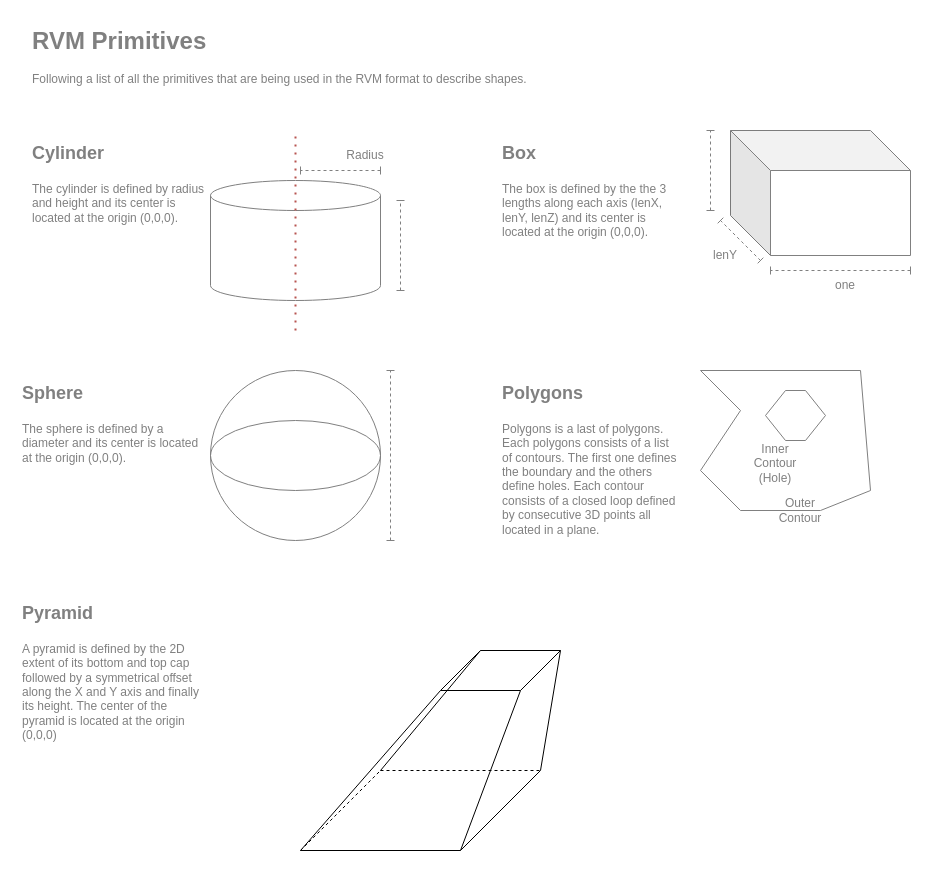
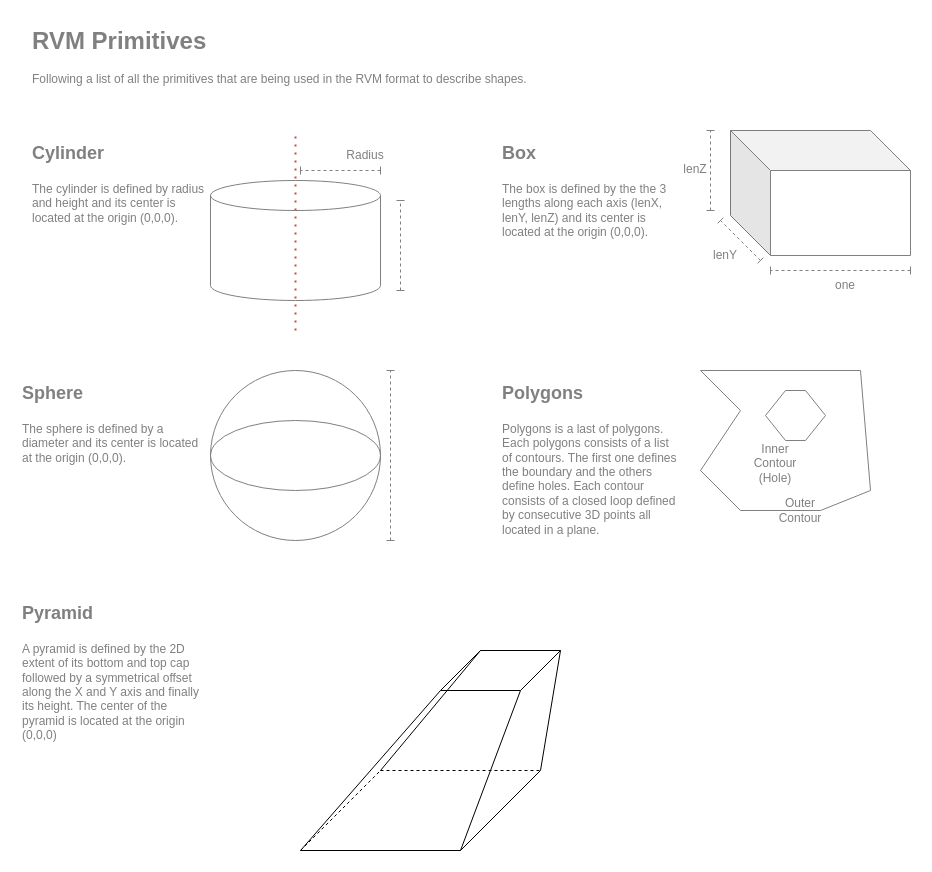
  <mxCell id="0" />
  <mxCell id="1" parent="0" />
  <mxCell id="2" value="&lt;h1 style=&quot;margin-top: 0px;&quot;&gt;&lt;font style=&quot;font-size: 18px;&quot; color=&quot;#808080&quot;&gt;Cylinder&lt;/font&gt;&lt;/h1&gt;&lt;p&gt;&lt;font color=&quot;#808080&quot;&gt;The cylinder is defined by radius and height and its center is located at the origin (0,0,0).&lt;/font&gt;&lt;/p&gt;" style="text;html=1;whiteSpace=wrap;overflow=hidden;rounded=0;" vertex="1" parent="1"><mxGeometry x="30" y="130" width="180" height="120" as="geometry" /></mxCell>
  <mxCell id="3" value="&lt;h1 style=&quot;margin-top: 0px;&quot;&gt;&lt;font color=&quot;#808080&quot;&gt;RVM Primitives&lt;/font&gt;&lt;/h1&gt;&lt;p&gt;&lt;font color=&quot;#808080&quot;&gt;Following a list of all the primitives that are being used in the RVM format to describe shapes.&lt;/font&gt;&lt;/p&gt;" style="text;html=1;whiteSpace=wrap;overflow=hidden;rounded=0;" vertex="1" parent="1"><mxGeometry x="30" y="20" width="570" height="70" as="geometry" /></mxCell>
  <mxCell id="4" value="" style="group" vertex="1" connectable="0" parent="1"><mxGeometry x="210" y="130" width="250" height="200" as="geometry" /></mxCell>
  <mxCell id="5" value="" style="shape=cylinder3;whiteSpace=wrap;html=1;boundedLbl=1;backgroundOutline=1;size=15;strokeColor=#808080;" vertex="1" parent="4"><mxGeometry y="50" width="170" height="120" as="geometry" /></mxCell>
  <mxCell id="6" value="" style="endArrow=baseDash;html=1;rounded=0;dashed=1;startArrow=baseDash;startFill=0;endFill=0;strokeColor=#808080;" edge="1" parent="4"><mxGeometry width="50" height="50" relative="1" as="geometry"><mxPoint x="190" y="160" as="sourcePoint" /><mxPoint x="190" y="70" as="targetPoint" /></mxGeometry></mxCell>
  <mxCell id="7" value="" style="endArrow=none;dashed=1;html=1;dashPattern=1 3;strokeWidth=2;rounded=0;fillColor=#f8cecc;strokeColor=#b85450;" edge="1" parent="4"><mxGeometry width="50" height="50" relative="1" as="geometry"><mxPoint x="85" y="200" as="sourcePoint" /><mxPoint x="85" as="targetPoint" /></mxGeometry></mxCell>
  <mxCell id="8" value="Radius" style="text;html=1;align=center;verticalAlign=middle;whiteSpace=wrap;rounded=0;fontColor=#808080;" vertex="1" parent="4"><mxGeometry x="125" y="10" width="60" height="30" as="geometry" /></mxCell>
  <mxCell id="9" value="" style="endArrow=baseDash;html=1;rounded=0;dashed=1;startArrow=baseDash;startFill=0;endFill=0;strokeColor=#808080;" edge="1" parent="4"><mxGeometry width="50" height="50" relative="1" as="geometry"><mxPoint x="170" y="40" as="sourcePoint" /><mxPoint x="90" y="40" as="targetPoint" /></mxGeometry></mxCell>
  <mxCell id="10" value="&lt;h1 style=&quot;margin-top: 0px;&quot;&gt;&lt;font style=&quot;font-size: 18px;&quot; color=&quot;#808080&quot;&gt;Box&lt;/font&gt;&lt;/h1&gt;&lt;p&gt;&lt;font color=&quot;#808080&quot;&gt;The box is defined by the the 3 lengths along each axis (lenX, lenY, lenZ) and its center is located at the origin (0,0,0).&lt;/font&gt;&lt;/p&gt;" style="text;html=1;whiteSpace=wrap;overflow=hidden;rounded=0;" vertex="1" parent="1"><mxGeometry x="500" y="130" width="180" height="120" as="geometry" /></mxCell>
  <mxCell id="11" value="" style="group" vertex="1" connectable="0" parent="1"><mxGeometry x="680" y="130" width="230" height="170" as="geometry" /></mxCell>
  <mxCell id="12" value="" style="shape=cube;whiteSpace=wrap;html=1;boundedLbl=1;backgroundOutline=1;darkOpacity=0.05;darkOpacity2=0.1;size=40;strokeColor=#808080;" vertex="1" parent="11"><mxGeometry x="50" width="180" height="125" as="geometry" /></mxCell>
  <mxCell id="13" value="" style="endArrow=baseDash;html=1;rounded=0;dashed=1;startArrow=baseDash;startFill=0;endFill=0;strokeColor=#808080;" edge="1" parent="11"><mxGeometry width="50" height="50" relative="1" as="geometry"><mxPoint x="30" y="80" as="sourcePoint" /><mxPoint x="30" as="targetPoint" /></mxGeometry></mxCell>
+ <mxCell id="14" value="lenZ" style="text;html=1;align=center;verticalAlign=middle;whiteSpace=wrap;rounded=0;fontColor=#808080;" vertex="1" parent="11"><mxGeometry y="24" width="30" height="30" as="geometry" /></mxCell>
  <mxCell id="15" value="" style="endArrow=baseDash;html=1;rounded=0;dashed=1;startArrow=baseDash;startFill=0;endFill=0;strokeColor=#808080;" edge="1" parent="11"><mxGeometry width="50" height="50" relative="1" as="geometry"><mxPoint x="230" y="140" as="sourcePoint" /><mxPoint x="90" y="140" as="targetPoint" /></mxGeometry></mxCell>
  <mxCell id="16" value="one" style="text;html=1;align=center;verticalAlign=middle;whiteSpace=wrap;rounded=0;fontColor=#808080;" vertex="1" parent="11"><mxGeometry x="150" y="140" width="30" height="30" as="geometry" /></mxCell>
  <mxCell id="17" value="" style="endArrow=baseDash;html=1;rounded=0;dashed=1;startArrow=baseDash;startFill=0;endFill=0;strokeColor=#808080;" edge="1" parent="11"><mxGeometry width="50" height="50" relative="1" as="geometry"><mxPoint x="80" y="130" as="sourcePoint" /><mxPoint x="40" y="90" as="targetPoint" /></mxGeometry></mxCell>
  <mxCell id="18" value="lenY" style="text;html=1;align=center;verticalAlign=middle;whiteSpace=wrap;rounded=0;fontColor=#808080;" vertex="1" parent="11"><mxGeometry x="30" y="110" width="30" height="30" as="geometry" /></mxCell>
  <mxCell id="19" value="&lt;h1 style=&quot;margin-top: 0px;&quot;&gt;&lt;font style=&quot;font-size: 18px;&quot; color=&quot;#808080&quot;&gt;Sphere&lt;/font&gt;&lt;/h1&gt;&lt;p&gt;&lt;font color=&quot;#808080&quot;&gt;The sphere is defined by a diameter and its center is located at the origin (0,0,0).&lt;/font&gt;&lt;/p&gt;" style="text;html=1;whiteSpace=wrap;overflow=hidden;rounded=0;" vertex="1" parent="1"><mxGeometry y="370" width="180" height="120" as="geometry" x="20" /></mxCell>
  <mxCell id="20" value="&lt;h1 style=&quot;margin-top: 0px;&quot;&gt;&lt;font style=&quot;font-size: 18px;&quot;&gt;Polygons&lt;/font&gt;&lt;/h1&gt;&lt;p&gt;&lt;font&gt;Polygons is a last of polygons. Each polygons consists of a list of contours. The first one defines the boundary and the others define holes. Each contour consists of a closed loop defined by consecutive 3D points all located in a plane.&lt;/font&gt;&lt;/p&gt;" style="text;html=1;whiteSpace=wrap;overflow=hidden;rounded=0;fontColor=#808080;" vertex="1" parent="1"><mxGeometry x="500" y="370" width="180" height="180" as="geometry" /></mxCell>
  <mxCell id="21" value="" style="group" vertex="1" connectable="0" parent="1"><mxGeometry x="700" y="370" width="170" height="180" as="geometry" /></mxCell>
  <mxCell id="22" value="" style="endArrow=none;html=1;rounded=0;strokeColor=#808080;" edge="1" parent="21"><mxGeometry width="50" height="50" relative="1" as="geometry"><mxPoint as="sourcePoint" /><mxPoint x="40" y="40" as="targetPoint" /></mxGeometry></mxCell>
  <mxCell id="23" value="" style="endArrow=none;html=1;rounded=0;strokeColor=#808080;" edge="1" parent="21"><mxGeometry width="50" height="50" relative="1" as="geometry"><mxPoint x="40" y="40" as="sourcePoint" /><mxPoint y="100" as="targetPoint" /></mxGeometry></mxCell>
  <mxCell id="24" value="" style="endArrow=none;html=1;rounded=0;strokeColor=#808080;" edge="1" parent="21"><mxGeometry width="50" height="50" relative="1" as="geometry"><mxPoint x="40" y="140" as="sourcePoint" /><mxPoint y="100" as="targetPoint" /></mxGeometry></mxCell>
  <mxCell id="25" value="" style="endArrow=none;html=1;rounded=0;strokeColor=#808080;" edge="1" parent="21"><mxGeometry width="50" height="50" relative="1" as="geometry"><mxPoint x="120" y="140" as="sourcePoint" /><mxPoint x="40" y="140" as="targetPoint" /></mxGeometry></mxCell>
  <mxCell id="26" value="" style="endArrow=none;html=1;rounded=0;strokeColor=#808080;" edge="1" parent="21"><mxGeometry width="50" height="50" relative="1" as="geometry"><mxPoint x="170" y="120" as="sourcePoint" /><mxPoint x="120" y="140" as="targetPoint" /></mxGeometry></mxCell>
  <mxCell id="27" value="" style="endArrow=none;html=1;rounded=0;strokeColor=#808080;" edge="1" parent="21"><mxGeometry width="50" height="50" relative="1" as="geometry"><mxPoint x="170" y="120" as="sourcePoint" /><mxPoint x="160" as="targetPoint" /></mxGeometry></mxCell>
  <mxCell id="28" value="" style="endArrow=none;html=1;rounded=0;strokeColor=#808080;" edge="1" parent="21"><mxGeometry width="50" height="50" relative="1" as="geometry"><mxPoint x="160" as="sourcePoint" /><mxPoint as="targetPoint" /></mxGeometry></mxCell>
  <mxCell id="29" value="Outer Contour" style="text;html=1;align=center;verticalAlign=middle;whiteSpace=wrap;rounded=0;fontColor=#808080;" vertex="1" parent="21"><mxGeometry x="85" y="125" width="30" height="30" as="geometry" /></mxCell>
  <mxCell id="30" value="" style="shape=hexagon;perimeter=hexagonPerimeter2;whiteSpace=wrap;html=1;fixedSize=1;fillColor=none;strokeColor=#808080;" vertex="1" parent="21"><mxGeometry x="65" y="20" width="60" height="50" as="geometry" /></mxCell>
  <mxCell id="31" value="Inner Contour (Hole)" style="text;html=1;align=center;verticalAlign=middle;whiteSpace=wrap;rounded=0;fontColor=#808080;" vertex="1" parent="21"><mxGeometry x="60" y="78" width="30" height="30" as="geometry" /></mxCell>
  <mxCell id="32" value="&lt;h1 style=&quot;margin-top: 0px;&quot;&gt;&lt;font style=&quot;font-size: 18px;&quot; color=&quot;#808080&quot;&gt;Pyramid&lt;/font&gt;&lt;/h1&gt;&lt;p&gt;&lt;font color=&quot;#808080&quot;&gt;A pyramid is defined by the 2D extent of its bottom and top cap followed by a symmetrical offset along the X and Y axis and finally its height. The center of the pyramid is located at the origin (0,0,0)&lt;/font&gt;&lt;/p&gt;" style="text;html=1;whiteSpace=wrap;overflow=hidden;rounded=0;" vertex="1" parent="1"><mxGeometry y="590" width="180" height="160" as="geometry" x="20" /></mxCell>
  <mxCell id="33" value="" style="group" vertex="1" connectable="0" parent="1"><mxGeometry x="210" y="370" width="240" height="170" as="geometry" /></mxCell>
  <mxCell id="34" value="" style="ellipse;whiteSpace=wrap;html=1;fillColor=none;strokeColor=#808080;" vertex="1" parent="33"><mxGeometry width="170" height="170" as="geometry" /></mxCell>
  <mxCell id="35" value="" style="ellipse;whiteSpace=wrap;html=1;fillColor=none;strokeColor=#808080;" vertex="1" parent="33"><mxGeometry y="50" width="170" height="70" as="geometry" /></mxCell>
  <mxCell id="36" value="" style="endArrow=baseDash;html=1;rounded=0;dashed=1;startArrow=baseDash;startFill=0;endFill=0;strokeColor=#808080;" edge="1" parent="33"><mxGeometry width="50" height="50" relative="1" as="geometry"><mxPoint x="180" y="170" as="sourcePoint" /><mxPoint x="180" as="targetPoint" /></mxGeometry></mxCell>
  <mxCell id="37" value="" style="endArrow=none;html=1;rounded=0;" edge="1" parent="1"><mxGeometry width="50" height="50" relative="1" as="geometry"><mxPoint x="300" y="850" as="sourcePoint" /><mxPoint x="460" y="850" as="targetPoint" /></mxGeometry></mxCell>
  <mxCell id="38" value="" style="endArrow=none;html=1;rounded=0;" edge="1" parent="1"><mxGeometry width="50" height="50" relative="1" as="geometry"><mxPoint x="460" y="850" as="sourcePoint" /><mxPoint x="540" y="770" as="targetPoint" /></mxGeometry></mxCell>
  <mxCell id="39" value="" style="endArrow=none;html=1;rounded=0;dashed=1;" edge="1" parent="1"><mxGeometry width="50" height="50" relative="1" as="geometry"><mxPoint x="300" y="850" as="sourcePoint" /><mxPoint x="380" y="770" as="targetPoint" /></mxGeometry></mxCell>
  <mxCell id="40" value="" style="endArrow=none;html=1;rounded=0;dashed=1;" edge="1" parent="1"><mxGeometry width="50" height="50" relative="1" as="geometry"><mxPoint x="380" y="770" as="sourcePoint" /><mxPoint x="540" y="770" as="targetPoint" /></mxGeometry></mxCell>
  <mxCell id="41" value="" style="group" vertex="1" connectable="0" parent="1"><mxGeometry x="440" y="650" width="120" height="40" as="geometry" /></mxCell>
  <mxCell id="42" value="" style="endArrow=none;html=1;rounded=0;" edge="1" parent="41"><mxGeometry width="50" height="50" relative="1" as="geometry"><mxPoint y="40" as="sourcePoint" /><mxPoint x="80" y="40" as="targetPoint" /></mxGeometry></mxCell>
  <mxCell id="43" value="" style="endArrow=none;html=1;rounded=0;" edge="1" parent="41"><mxGeometry width="50" height="50" relative="1" as="geometry"><mxPoint x="80" y="40" as="sourcePoint" /><mxPoint x="120" as="targetPoint" /></mxGeometry></mxCell>
  <mxCell id="44" value="" style="endArrow=none;html=1;rounded=0;" edge="1" parent="41"><mxGeometry width="50" height="50" relative="1" as="geometry"><mxPoint y="40" as="sourcePoint" /><mxPoint x="40" as="targetPoint" /></mxGeometry></mxCell>
  <mxCell id="45" value="" style="endArrow=none;html=1;rounded=0;" edge="1" parent="41"><mxGeometry width="50" height="50" relative="1" as="geometry"><mxPoint x="40" as="sourcePoint" /><mxPoint x="120" as="targetPoint" /></mxGeometry></mxCell>
  <mxCell id="46" value="" style="endArrow=none;html=1;rounded=0;" edge="1" parent="1"><mxGeometry width="50" height="50" relative="1" as="geometry"><mxPoint x="300" y="850" as="sourcePoint" /><mxPoint x="440" y="690" as="targetPoint" /></mxGeometry></mxCell>
  <mxCell id="47" value="" style="endArrow=none;html=1;rounded=0;" edge="1" parent="1"><mxGeometry width="50" height="50" relative="1" as="geometry"><mxPoint x="460" y="850" as="sourcePoint" /><mxPoint x="520" y="690" as="targetPoint" /></mxGeometry></mxCell>
  <mxCell id="48" value="" style="endArrow=none;html=1;rounded=0;" edge="1" parent="1"><mxGeometry width="50" height="50" relative="1" as="geometry"><mxPoint x="540" y="770" as="sourcePoint" /><mxPoint x="560" y="650" as="targetPoint" /></mxGeometry></mxCell>
  <mxCell id="49" value="" style="endArrow=none;html=1;rounded=0;" edge="1" parent="1"><mxGeometry width="50" height="50" relative="1" as="geometry"><mxPoint x="380" y="770" as="sourcePoint" /><mxPoint x="480" y="650" as="targetPoint" /></mxGeometry></mxCell>
